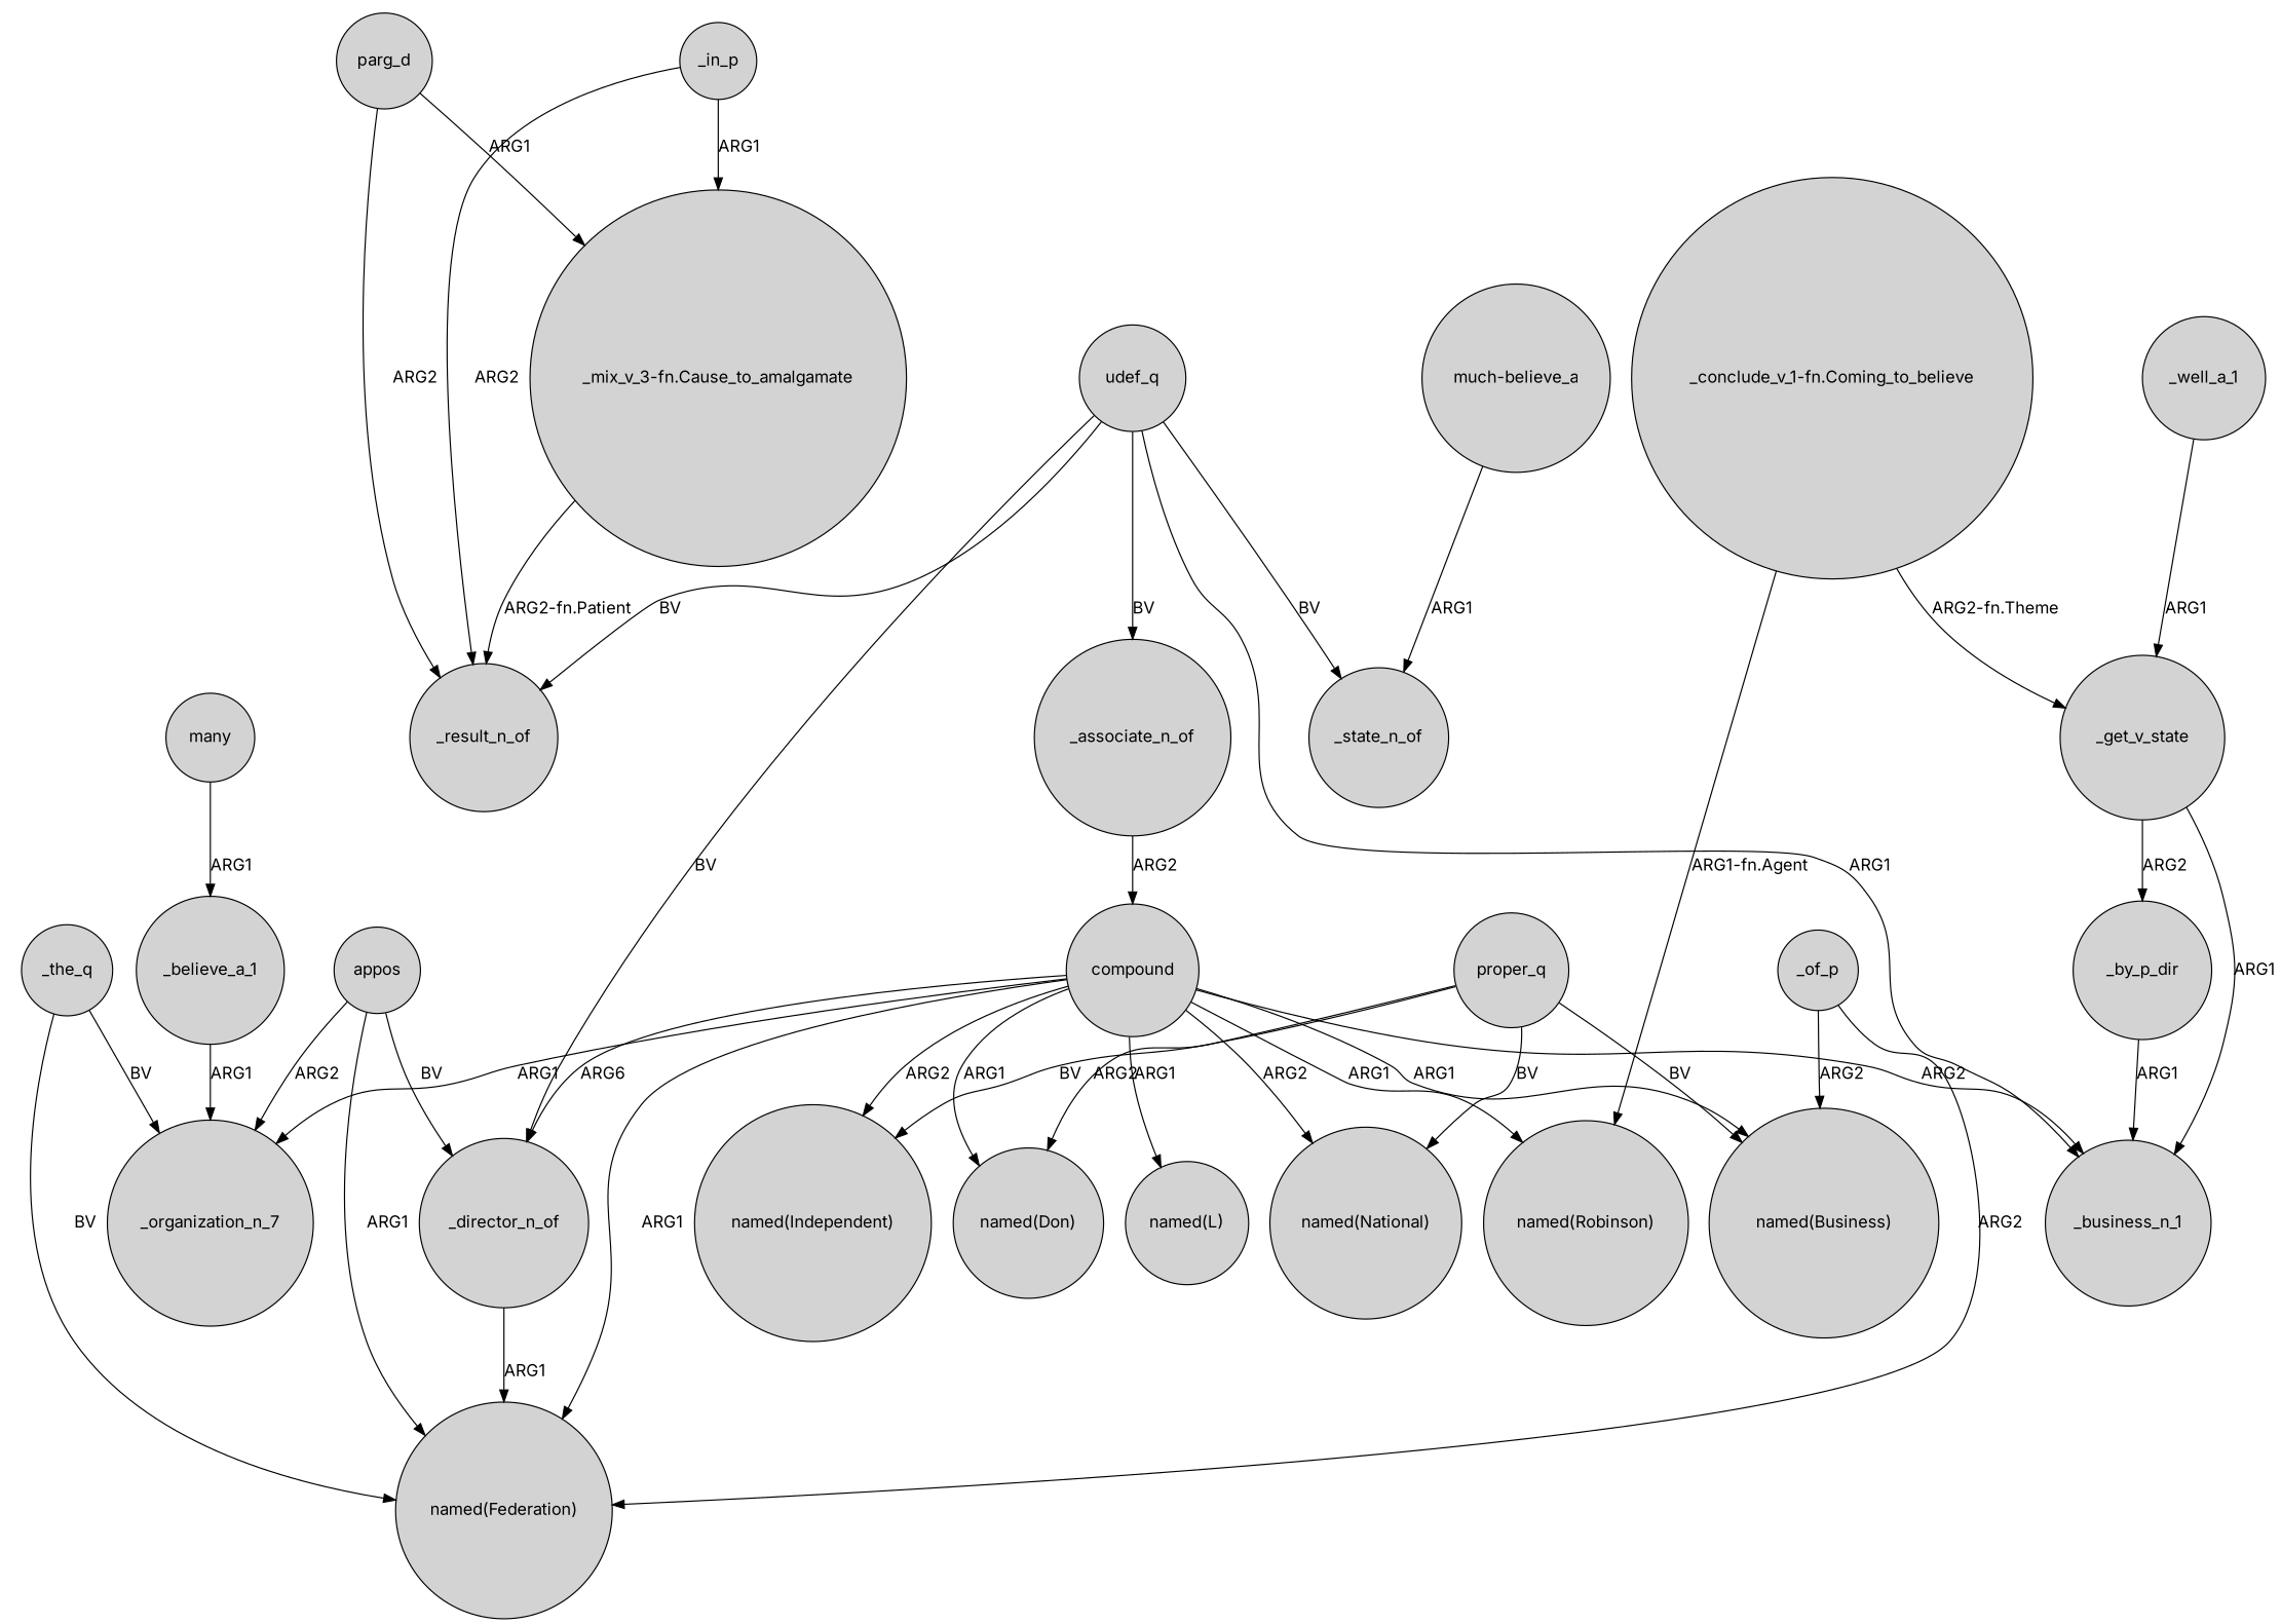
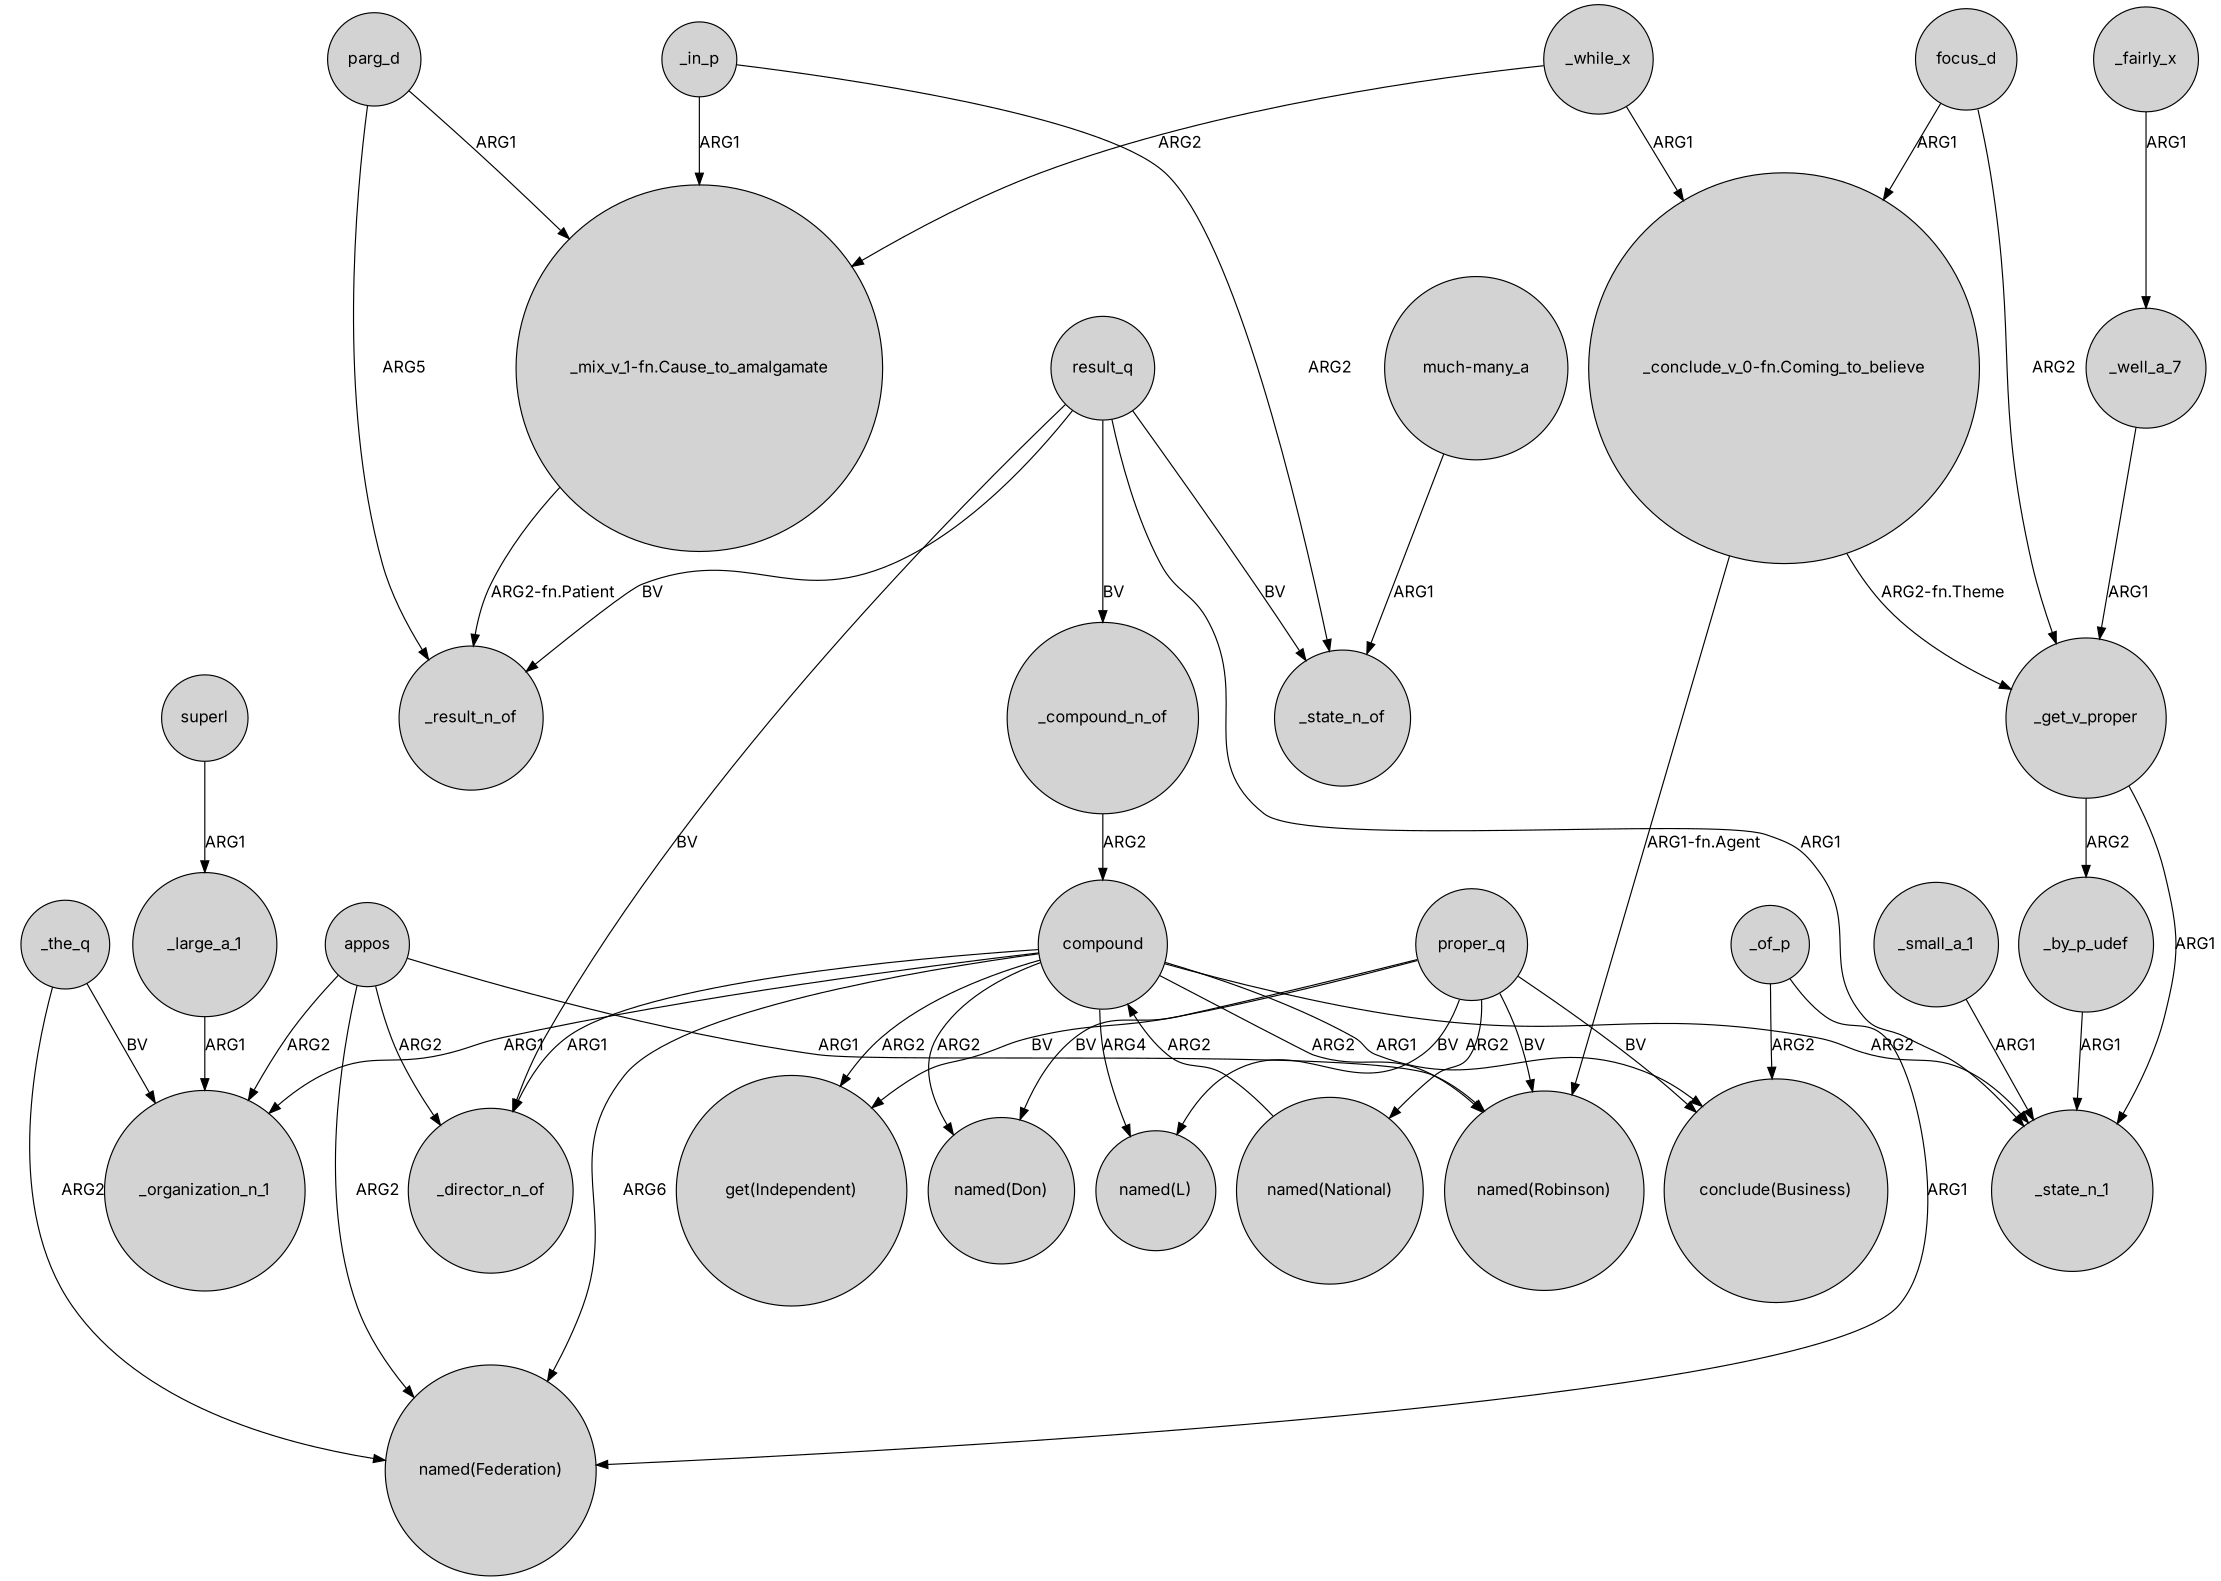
  digraph {
    fontname=Inter
    node [fontname=Inter shape=circle style=filled]
    edge [fontname=Inter]
-   superl [label=many]
-   _large_a_1 [label=_believe_a_1]
-   _organization_n_1 [label=_organization_n_7]
+   superl
+   _large_a_1
+   _organization_n_1
    appos
    "named(Federation)"
    "named(Robinson)"
    _director_n_of
    proper_q
    "named(Don)"
    "named(L)"
-   "named(Business)"
+   "named(Business)" [label="conclude(Business)"]
    "named(National)"
-   "named(Independent)"
-   "_conclude_v_1-fn.Coming_to_believe"
-   _get_v_state
-   _business_n_1
-   _by_p_dir
+   "named(Independent)" [label="get(Independent)"]
+   focus_d
+   "_conclude_v_1-fn.Coming_to_believe" [label="_conclude_v_0-fn.Coming_to_believe"]
+   _get_v_state [label=_get_v_proper]
+   _business_n_1 [label=_state_n_1]
+   _by_p_dir [label=_by_p_udef]
    compound
-   _associate_n_of
+   _associate_n_of [label=_compound_n_of]
    parg_d
-   "_mix_v_1-fn.Cause_to_amalgamate" [label="_mix_v_3-fn.Cause_to_amalgamate"]
+   "_mix_v_1-fn.Cause_to_amalgamate"
    _result_n_of
    _the_q
-   udef_q
+   udef_q [label=result_q]
    _state_n_of
    _of_p
-   _well_a_1
+   _fairly_x
+   _well_a_1 [label=_well_a_7]
    _in_p
-   "much-many_a" [label="much-believe_a"]
+   _while_x
+   _small_a_1
+   "much-many_a"
    superl -> _large_a_1 [label=ARG1]
    _large_a_1 -> _organization_n_1 [label=ARG1]
    appos -> _organization_n_1 [label=ARG2]
-   appos -> "named(Federation)" [label=ARG1]
-   appos -> _director_n_of [label=BV]
-   _director_n_of -> "named(Federation)" [label=ARG1]
-   proper_q -> "named(Don)" [label=ARG2]
+   appos -> "named(Federation)" [label=ARG2]
+   appos -> "named(Robinson)" [label=ARG1]
+   appos -> _director_n_of [label=ARG2]
+   proper_q -> "named(Robinson)" [label=BV]
+   proper_q -> "named(Don)" [label=BV]
+   proper_q -> "named(L)" [label=BV]
    proper_q -> "named(Business)" [label=BV]
-   proper_q -> "named(National)" [label=BV]
+   proper_q -> "named(National)" [label=ARG2]
    proper_q -> "named(Independent)" [label=BV]
+   focus_d -> "_conclude_v_1-fn.Coming_to_believe" [label=ARG1]
+   focus_d -> _get_v_state [label=ARG2]
    "_conclude_v_1-fn.Coming_to_believe" -> "named(Robinson)" [label="ARG1-fn.Agent"]
    "_conclude_v_1-fn.Coming_to_believe" -> _get_v_state [label="ARG2-fn.Theme"]
    _get_v_state -> _business_n_1 [label=ARG1]
    _get_v_state -> _by_p_dir [label=ARG2]
    _by_p_dir -> _business_n_1 [label=ARG1]
    compound -> _organization_n_1 [label=ARG1]
-   compound -> "named(Federation)" [label=ARG1]
-   compound -> "named(Robinson)" [label=ARG1]
-   compound -> _director_n_of [label=ARG6]
-   compound -> "named(Don)" [label=ARG1]
-   compound -> "named(L)" [label=ARG1]
+   compound -> "named(Federation)" [label=ARG6]
+   compound -> "named(Robinson)" [label=ARG2]
+   compound -> _director_n_of [label=ARG1]
+   compound -> "named(Don)" [label=ARG2]
+   compound -> "named(L)" [label=ARG4]
    compound -> "named(Business)" [label=ARG1]
-   compound -> "named(National)" [label=ARG2]
+   "named(National)" -> compound [label=ARG2]
    compound -> "named(Independent)" [label=ARG2]
    compound -> _business_n_1 [label=ARG2]
    _associate_n_of -> compound [label=ARG2]
    parg_d -> "_mix_v_1-fn.Cause_to_amalgamate" [label=ARG1]
-   parg_d -> _result_n_of [label=ARG2]
+   parg_d -> _result_n_of [label=ARG5]
    "_mix_v_1-fn.Cause_to_amalgamate" -> _result_n_of [label="ARG2-fn.Patient"]
    _the_q -> _organization_n_1 [label=BV]
-   _the_q -> "named(Federation)" [label=BV]
+   _the_q -> "named(Federation)" [label=ARG2]
    udef_q -> _director_n_of [label=BV]
    udef_q -> _business_n_1 [label=ARG1]
    udef_q -> _associate_n_of [label=BV]
    udef_q -> _result_n_of [label=BV]
    udef_q -> _state_n_of [label=BV]
-   _of_p -> "named(Federation)" [label=ARG2]
+   _of_p -> "named(Federation)" [label=ARG1]
    _of_p -> "named(Business)" [label=ARG2]
+   _fairly_x -> _well_a_1 [label=ARG1]
    _well_a_1 -> _get_v_state [label=ARG1]
    _in_p -> "_mix_v_1-fn.Cause_to_amalgamate" [label=ARG1]
-   _in_p -> _result_n_of [label=ARG2]
+   _in_p -> _state_n_of [label=ARG2]
+   _while_x -> "_conclude_v_1-fn.Coming_to_believe" [label=ARG1]
+   _while_x -> "_mix_v_1-fn.Cause_to_amalgamate" [label=ARG2]
+   _small_a_1 -> _business_n_1 [label=ARG1]
    "much-many_a" -> _state_n_of [label=ARG1]
  }
